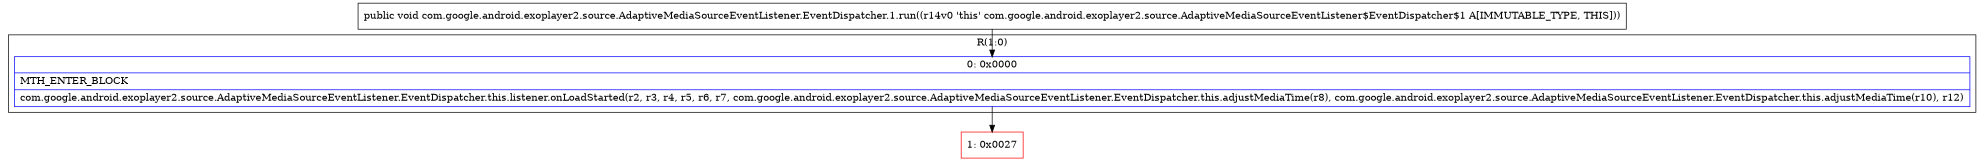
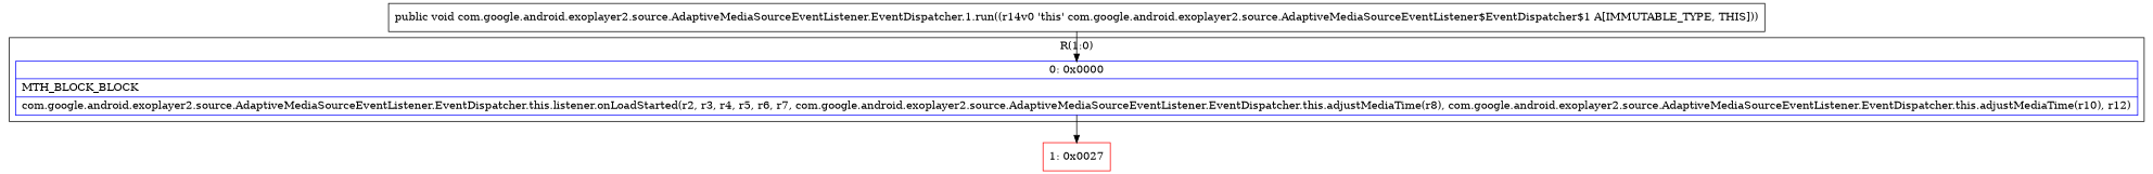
  digraph {
    node [shape=record]
-   n1 [color=blue label="{0\:\ 0x0000|MTH_ENTER_BLOCK\l|com.google.android.exoplayer2.source.AdaptiveMediaSourceEventListener.EventDispatcher.this.listener.onLoadStarted(r2, r3, r4, r5, r6, r7, com.google.android.exoplayer2.source.AdaptiveMediaSourceEventListener.EventDispatcher.this.adjustMediaTime(r8), com.google.android.exoplayer2.source.AdaptiveMediaSourceEventListener.EventDispatcher.this.adjustMediaTime(r10), r12)\l}"]
+   n1 [color=blue label="{0\:\ 0x0000|MTH_BLOCK_BLOCK\l|com.google.android.exoplayer2.source.AdaptiveMediaSourceEventListener.EventDispatcher.this.listener.onLoadStarted(r2, r3, r4, r5, r6, r7, com.google.android.exoplayer2.source.AdaptiveMediaSourceEventListener.EventDispatcher.this.adjustMediaTime(r8), com.google.android.exoplayer2.source.AdaptiveMediaSourceEventListener.EventDispatcher.this.adjustMediaTime(r10), r12)\l}"]
    n2 [color=red label="{1\:\ 0x0027}"]
    n3 [label="{public void com.google.android.exoplayer2.source.AdaptiveMediaSourceEventListener.EventDispatcher.1.run((r14v0 'this' com.google.android.exoplayer2.source.AdaptiveMediaSourceEventListener$EventDispatcher$1 A[IMMUTABLE_TYPE, THIS])) }"]
    subgraph cluster_1 {
      label="R(1:0)"
      n1
    }
    n1 -> n2
    n3 -> n1
  }
